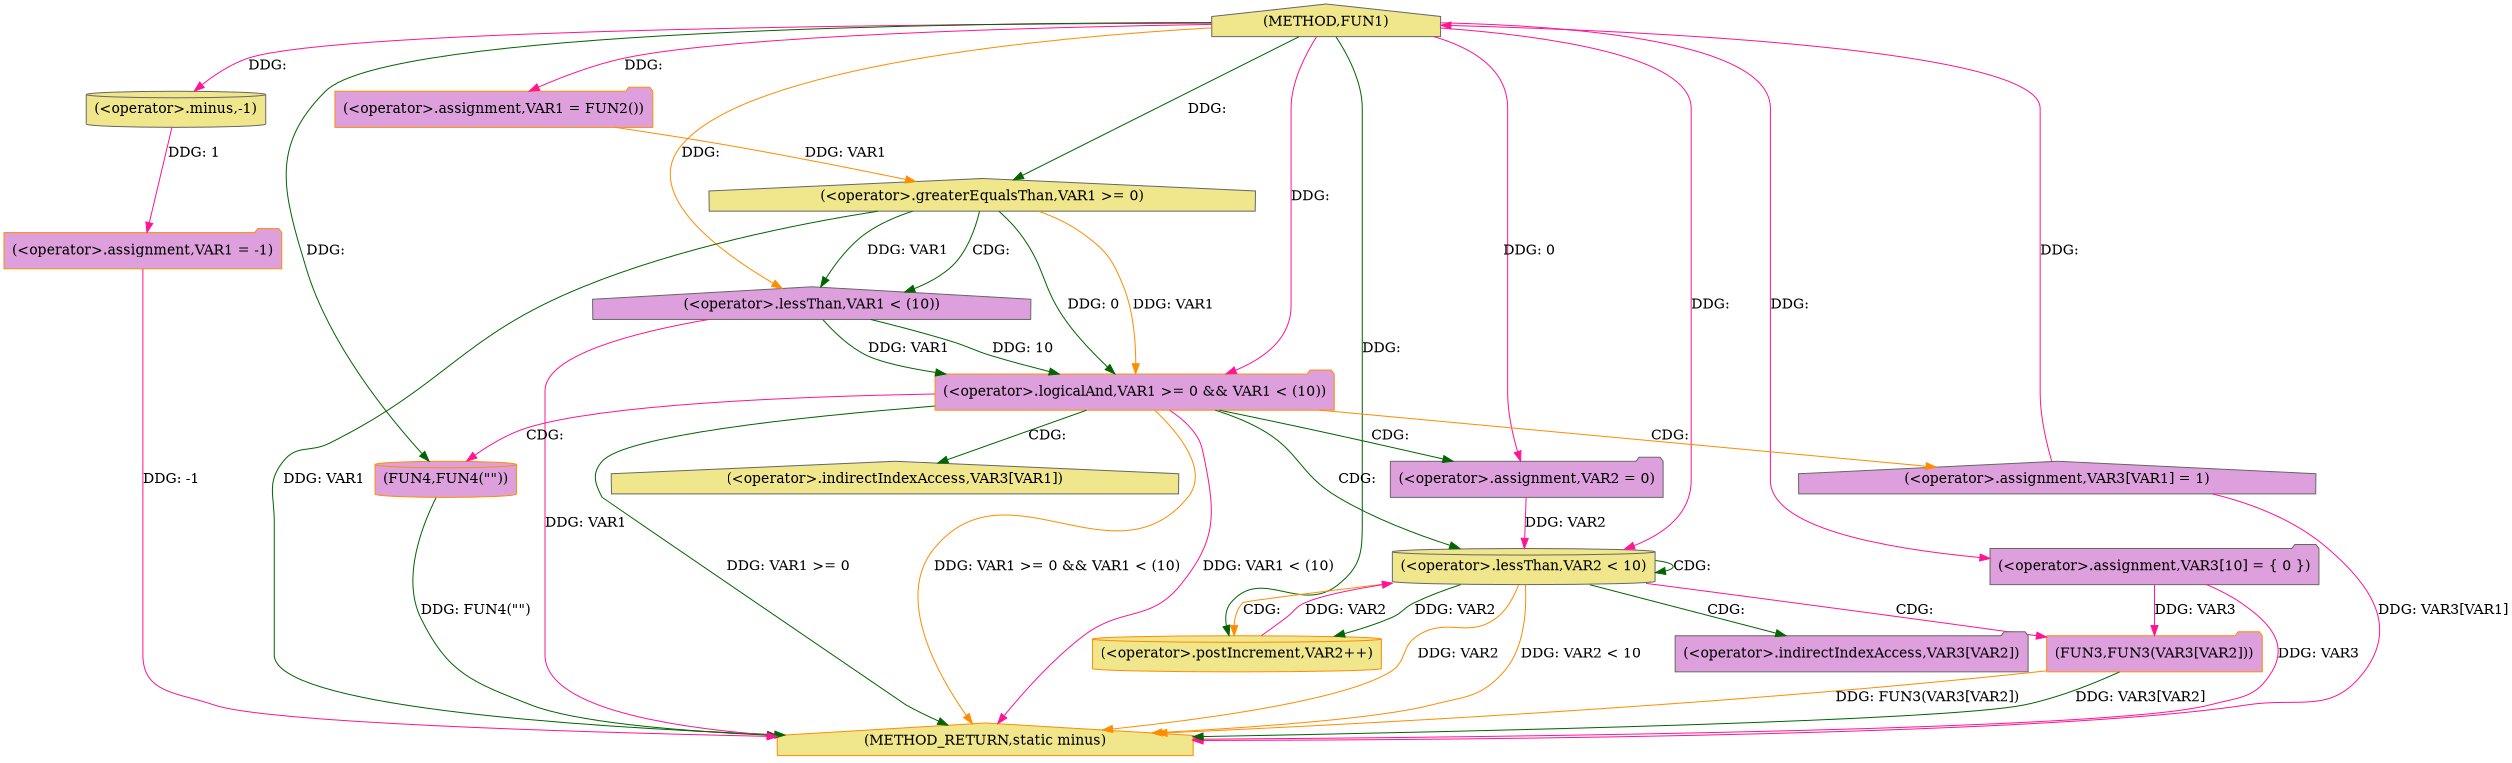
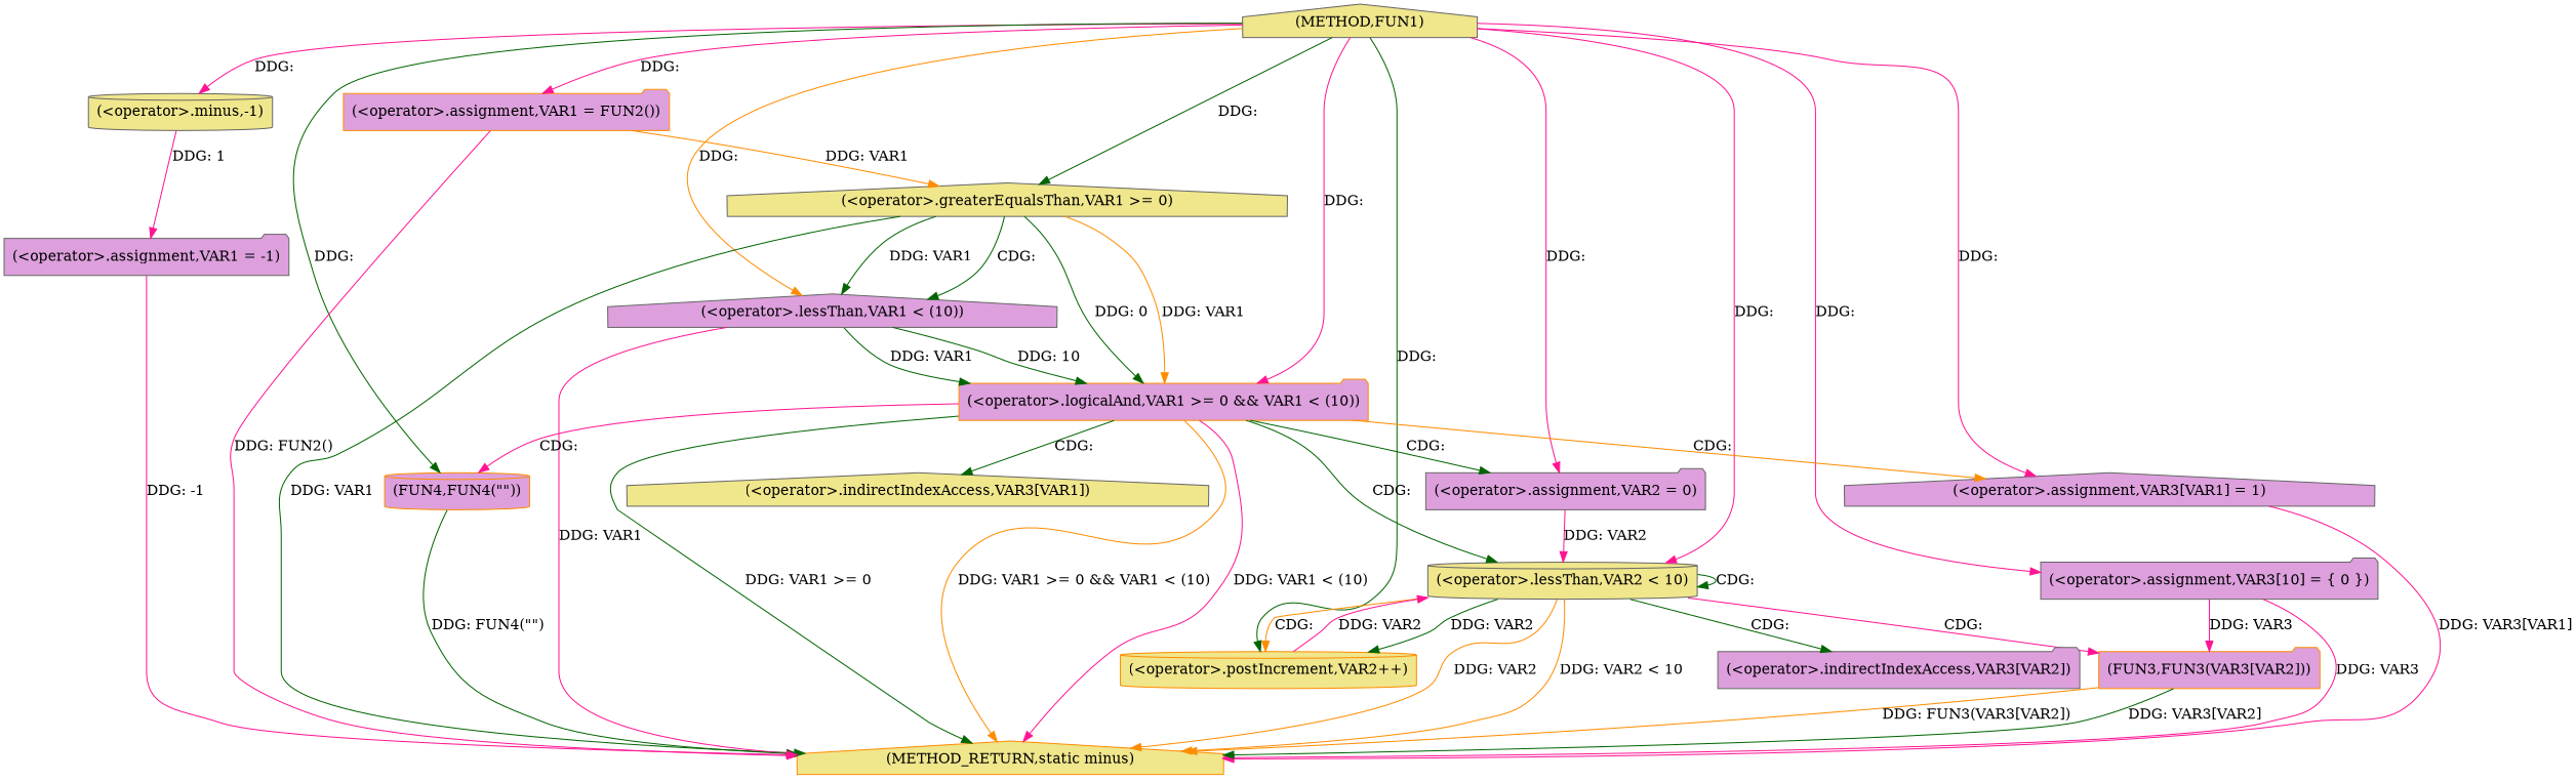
  digraph {
    node [color=gray40 fillcolor=plum shape=folder style=filled]
    edge [color=deeppink]
    n1 [fillcolor=khaki label="(METHOD,FUN1)" shape=house]
    n2 [fillcolor=khaki label="(<operator>.minus,-1)" shape=cylinder]
    n3 [color=darkorange label="(<operator>.assignment,VAR1 = FUN2())"]
    n4 [label="(<operator>.assignment,VAR3[10] = { 0 })"]
    n5 [fillcolor=khaki label="(<operator>.greaterEqualsThan,VAR1 >= 0)" shape=house]
    n6 [label="(<operator>.lessThan,VAR1 < (10))" shape=house]
    n7 [label="(<operator>.assignment,VAR3[VAR1] = 1)" shape=house]
    n8 [label="(<operator>.assignment,VAR2 = 0)"]
    n9 [fillcolor=khaki label="(<operator>.lessThan,VAR2 < 10)" shape=cylinder]
    n10 [color=darkorange fillcolor=khaki label="(<operator>.postIncrement,VAR2++)" shape=cylinder]
    n11 [color=darkorange label="(FUN4,FUN4(\"\"))" shape=cylinder]
    n12 [color=darkorange label="(<operator>.logicalAnd,VAR1 >= 0 && VAR1 < (10))"]
-   n13 [color=darkorange label="(<operator>.assignment,VAR1 = -1)"]
+   n13 [label="(<operator>.assignment,VAR1 = -1)"]
    n14 [color=darkorange fillcolor=khaki label="(METHOD_RETURN,static minus)" shape=house]
    n15 [color=darkorange label="(FUN3,FUN3(VAR3[VAR2]))"]
    n16 [label="(<operator>.indirectIndexAccess,VAR3[VAR2])"]
    n17 [fillcolor=khaki label="(<operator>.indirectIndexAccess,VAR3[VAR1])" shape=house]
    n1 -> n2 [label="DDG: "]
    n1 -> n3 [label="DDG: "]
    n1 -> n4 [label="DDG: "]
    n1 -> n5 [color=darkgreen label="DDG: "]
    n1 -> n6 [color=darkorange label="DDG: "]
-   n7 -> n1 [label="DDG: "]
-   n1 -> n8 [label="DDG: 0"]
+   n1 -> n7 [label="DDG: "]
+   n1 -> n8 [label="DDG: "]
    n1 -> n9 [label="DDG: "]
    n1 -> n10 [color=darkgreen label="DDG: "]
    n1 -> n11 [color=darkgreen label="DDG: "]
    n1 -> n12 [label="DDG: "]
    n2 -> n13 [label="DDG: 1"]
    n3 -> n5 [color=darkorange label="DDG: VAR1"]
+   n3 -> n14 [label="DDG: FUN2()"]
    n4 -> n14 [label="DDG: VAR3"]
    n4 -> n15 [label="DDG: VAR3"]
    n5 -> n6 [color=darkgreen label="DDG: VAR1"]
    n5 -> n6 [color=darkgreen label="CDG: "]
    n5 -> n12 [color=darkorange label="DDG: VAR1"]
    n5 -> n12 [color=darkgreen label="DDG: 0"]
    n5 -> n14 [color=darkgreen label="DDG: VAR1"]
    n6 -> n12 [color=darkgreen label="DDG: VAR1"]
    n6 -> n12 [color=darkgreen label="DDG: 10"]
    n6 -> n14 [label="DDG: VAR1"]
    n7 -> n14 [label="DDG: VAR3[VAR1]"]
    n8 -> n9 [label="DDG: VAR2"]
    n9 -> n9 [color=darkgreen label="CDG: "]
    n9 -> n10 [color=darkgreen label="DDG: VAR2"]
    n9 -> n10 [color=darkorange label="CDG: "]
    n9 -> n14 [color=darkorange label="DDG: VAR2 < 10"]
    n9 -> n14 [color=darkorange label="DDG: VAR2"]
    n9 -> n15 [label="CDG: "]
    n9 -> n16 [color=darkgreen label="CDG: "]
    n10 -> n9 [label="DDG: VAR2"]
    n11 -> n14 [color=darkgreen label="DDG: FUN4(\"\")"]
    n12 -> n7 [color=darkorange label="CDG: "]
    n12 -> n8 [color=darkgreen label="CDG: "]
    n12 -> n9 [color=darkgreen label="CDG: "]
    n12 -> n11 [label="CDG: "]
    n12 -> n14 [color=darkgreen label="DDG: VAR1 >= 0"]
    n12 -> n14 [color=darkorange label="DDG: VAR1 >= 0 && VAR1 < (10)"]
    n12 -> n14 [label="DDG: VAR1 < (10)"]
    n12 -> n17 [color=darkgreen label="CDG: "]
    n13 -> n14 [label="DDG: -1"]
    n15 -> n14 [color=darkorange label="DDG: FUN3(VAR3[VAR2])"]
    n15 -> n14 [color=darkgreen label="DDG: VAR3[VAR2]"]
  }
